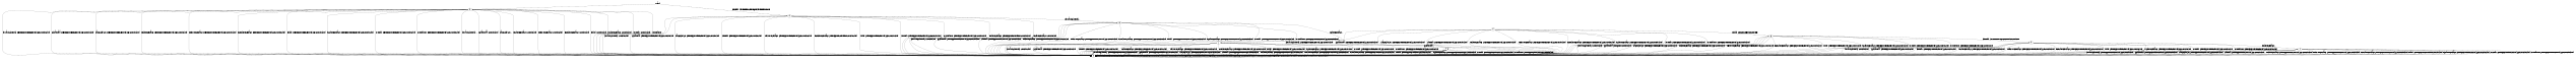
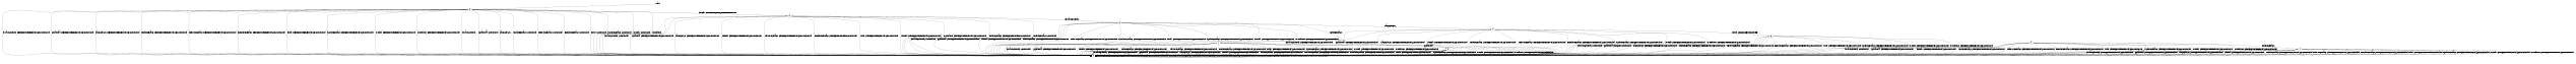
  digraph {
    configurations="1.0.2-TLS10|1.0.2m-TLS10|1.1.0-TLS10|1.1.1-TLS10"
    node [feature="1.0.2-TLS10|1.0.2m-TLS10|1.1.0-TLS10|1.1.1-TLS10"]
    edge [feature="1.0.2-TLS10|1.0.2m-TLS10|1.1.0-TLS10|1.1.1-TLS10"]
    n1 [feature=True label=__start9 shape=none]
    b [feature=True]
    c
    d
    e
    j [feature="1.0.2-TLS10"]
    f
    k [feature="1.0.2-TLS10"]
    g
    h
    i
    n1 -> b [feature=""]
    b -> c [feature="1.1.0-TLS10|1.1.1-TLS10" label="AlertWarningCloseNotify / ALERT_FATAL_UNEXPECTED_MESSAGE|ConnectionClosed"]
    b -> c [feature="1.1.0-TLS10|1.1.1-TLS10" label="ApplicationData / ALERT_FATAL_UNEXPECTED_MESSAGE|ConnectionClosed"]
    b -> c [feature="1.1.0-TLS10|1.1.1-TLS10" label="ChangeCipherSpec / ALERT_FATAL_UNEXPECTED_MESSAGE|ConnectionClosed"]
    b -> c [feature="1.1.0-TLS10|1.1.1-TLS10" label="DHClientKeyExchange / ALERT_FATAL_UNEXPECTED_MESSAGE|ConnectionClosed"]
    b -> c [feature="1.1.0-TLS10|1.1.1-TLS10" label="DHEServerKeyExchange / ALERT_FATAL_UNEXPECTED_MESSAGE|ConnectionClosed"]
    b -> c [feature="1.1.0-TLS10|1.1.1-TLS10" label="ECDHClientKeyExchange / ALERT_FATAL_UNEXPECTED_MESSAGE|ConnectionClosed"]
    b -> c [feature="1.1.0-TLS10|1.1.1-TLS10" label="Finished / ALERT_FATAL_UNEXPECTED_MESSAGE|ConnectionClosed"]
    b -> c [feature="1.1.0-TLS10|1.1.1-TLS10" label="RSAClientKeyExchange / ALERT_FATAL_UNEXPECTED_MESSAGE|ConnectionClosed"]
    b -> c [feature="1.1.0-TLS10|1.1.1-TLS10" label="ServerHello / ALERT_FATAL_UNEXPECTED_MESSAGE|ConnectionClosed"]
    b -> c [feature="1.1.0-TLS10|1.1.1-TLS10" label="ServerHelloDone / ALERT_FATAL_UNEXPECTED_MESSAGE|ConnectionClosed"]
    b -> c [feature="1.0.2-TLS10|1.0.2m-TLS10" label="AlertWarningCloseNotify / -"]
    b -> c [feature="1.0.2-TLS10|1.0.2m-TLS10" label="ApplicationData / ConnectionClosed"]
    b -> c [feature="1.0.2-TLS10|1.0.2m-TLS10" label="ChangeCipherSpec / -"]
    b -> c [feature="1.0.2-TLS10|1.0.2m-TLS10" label="DHClientKeyExchange / ConnectionClosed"]
    b -> c [feature="1.0.2-TLS10|1.0.2m-TLS10" label="DHEServerKeyExchange / ConnectionClosed"]
    b -> c [feature="1.0.2-TLS10|1.0.2m-TLS10" label="ECDHClientKeyExchange / ConnectionClosed"]
    b -> c [feature="1.0.2-TLS10|1.0.2m-TLS10" label="Finished / ConnectionClosed"]
    b -> c [feature="1.0.2-TLS10|1.0.2m-TLS10" label="RSAClientKeyExchange / ConnectionClosed"]
    b -> c [feature="1.0.2-TLS10|1.0.2m-TLS10" label="ServerHello / ConnectionClosed"]
    b -> c [feature="1.0.2-TLS10|1.0.2m-TLS10" label="ServerHelloDone / -"]
-   n1 -> d [label="ClientHello / SERVER_HELLO|CERTIFICATE|SERVER_HELLO_DONE"]
+   b -> d [label="ClientHello / SERVER_HELLO|CERTIFICATE|SERVER_HELLO_DONE"]
    c -> c [label="AlertWarningCloseNotify / ConnectionClosed"]
    c -> c [label="ApplicationData / ConnectionClosed"]
    c -> c [label="ChangeCipherSpec / ConnectionClosed"]
    c -> c [label="ClientHello / ConnectionClosed"]
    c -> c [label="DHClientKeyExchange / ConnectionClosed"]
    c -> c [label="DHEServerKeyExchange / ConnectionClosed"]
    c -> c [label="ECDHClientKeyExchange / ConnectionClosed"]
    c -> c [label="Finished / ConnectionClosed"]
    c -> c [label="RSAClientKeyExchange / ConnectionClosed"]
    c -> c [label="ServerHello / ConnectionClosed"]
    c -> c [label="ServerHelloDone / ConnectionClosed"]
    d -> c [label="AlertWarningCloseNotify / ConnectionClosed"]
    d -> c [label="ApplicationData / ALERT_FATAL_UNEXPECTED_MESSAGE|ConnectionClosed"]
    d -> c [label="ChangeCipherSpec / ALERT_FATAL_UNEXPECTED_MESSAGE|ConnectionClosed"]
    d -> c [label="ClientHello / ALERT_FATAL_UNEXPECTED_MESSAGE|ConnectionClosed"]
    d -> c [label="DHEServerKeyExchange / ALERT_FATAL_UNEXPECTED_MESSAGE|ConnectionClosed"]
    d -> c [label="ECDHClientKeyExchange / ALERT_FATAL_DECODE_ERROR|ConnectionClosed"]
    d -> c [label="Finished / ALERT_FATAL_UNEXPECTED_MESSAGE|ConnectionClosed"]
    d -> c [label="ServerHello / ALERT_FATAL_UNEXPECTED_MESSAGE|ConnectionClosed"]
    d -> c [label="ServerHelloDone / ALERT_FATAL_UNEXPECTED_MESSAGE|ConnectionClosed"]
    d -> c [feature="1.1.1-TLS10" label="DHClientKeyExchange / ALERT_FATAL_DECRYPT_ERROR|ConnectionClosed"]
    d -> c [feature="1.0.2m-TLS10|1.1.0-TLS10" label="DHClientKeyExchange / ConnectionClosed"]
    d -> e [label="AlertWarningCloseNotify / -"]
    e -> c [label="AlertWarningCloseNotify / ConnectionClosed"]
    e -> c [label="ApplicationData / ALERT_FATAL_UNEXPECTED_MESSAGE|ConnectionClosed"]
    e -> c [label="ClientHello / ALERT_FATAL_UNEXPECTED_MESSAGE|ConnectionClosed"]
    e -> c [label="DHClientKeyExchange / ALERT_FATAL_UNEXPECTED_MESSAGE|ConnectionClosed"]
    e -> c [label="DHEServerKeyExchange / ALERT_FATAL_UNEXPECTED_MESSAGE|ConnectionClosed"]
    e -> c [label="ECDHClientKeyExchange / ALERT_FATAL_UNEXPECTED_MESSAGE|ConnectionClosed"]
    e -> c [label="Finished / ALERT_FATAL_UNEXPECTED_MESSAGE|ConnectionClosed"]
    e -> c [label="RSAClientKeyExchange / ALERT_FATAL_UNEXPECTED_MESSAGE|ConnectionClosed"]
    e -> c [label="ServerHello / ALERT_FATAL_UNEXPECTED_MESSAGE|ConnectionClosed"]
    e -> c [label="ServerHelloDone / ALERT_FATAL_UNEXPECTED_MESSAGE|ConnectionClosed"]
    e -> j [feature="1.0.2-TLS10" label="DHClientKeyExchange / -"]
+   e -> f [label="ChangeCipherSpec / -"]
    j -> c [feature="1.0.2-TLS10" label="AlertWarningCloseNotify / ConnectionClosed"]
    j -> c [feature="1.0.2-TLS10" label="ApplicationData / ALERT_FATAL_UNEXPECTED_MESSAGE|ConnectionClosed"]
    j -> c [feature="1.0.2-TLS10" label="ClientHello / ALERT_FATAL_UNEXPECTED_MESSAGE|ConnectionClosed"]
    j -> c [feature="1.0.2-TLS10" label="DHClientKeyExchange / ALERT_FATAL_UNEXPECTED_MESSAGE|ConnectionClosed"]
    j -> c [feature="1.0.2-TLS10" label="DHEServerKeyExchange / ALERT_FATAL_UNEXPECTED_MESSAGE|ConnectionClosed"]
    j -> c [feature="1.0.2-TLS10" label="ECDHClientKeyExchange / ALERT_FATAL_UNEXPECTED_MESSAGE|ConnectionClosed"]
    j -> c [feature="1.0.2-TLS10" label="Finished / ALERT_FATAL_UNEXPECTED_MESSAGE|ConnectionClosed"]
    j -> c [feature="1.0.2-TLS10" label="RSAClientKeyExchange / ALERT_FATAL_UNEXPECTED_MESSAGE|ConnectionClosed"]
    j -> c [feature="1.0.2-TLS10" label="ServerHello / ALERT_FATAL_UNEXPECTED_MESSAGE|ConnectionClosed"]
    j -> c [feature="1.0.2-TLS10" label="ServerHelloDone / ALERT_FATAL_UNEXPECTED_MESSAGE|ConnectionClosed"]
    j -> k [feature="1.0.2-TLS10" label="ApplicationData / -"]
    f -> c [label="AlertWarningCloseNotify / ALERT_FATAL_UNEXPECTED_MESSAGE|ConnectionClosed"]
    f -> c [label="ApplicationData / ALERT_FATAL_UNEXPECTED_MESSAGE|ConnectionClosed"]
    f -> c [label="ChangeCipherSpec / ALERT_FATAL_UNEXPECTED_MESSAGE|ConnectionClosed"]
    f -> c [label="ClientHello / ALERT_FATAL_UNEXPECTED_MESSAGE|ConnectionClosed"]
    f -> c [label="DHClientKeyExchange / ALERT_FATAL_UNEXPECTED_MESSAGE|ConnectionClosed"]
    f -> c [label="DHEServerKeyExchange / ALERT_FATAL_UNEXPECTED_MESSAGE|ConnectionClosed"]
    f -> c [label="ECDHClientKeyExchange / ALERT_FATAL_UNEXPECTED_MESSAGE|ConnectionClosed"]
    f -> c [label="RSAClientKeyExchange / ALERT_FATAL_UNEXPECTED_MESSAGE|ConnectionClosed"]
    f -> c [label="ServerHello / ALERT_FATAL_UNEXPECTED_MESSAGE|ConnectionClosed"]
    f -> c [label="ServerHelloDone / ALERT_FATAL_UNEXPECTED_MESSAGE|ConnectionClosed"]
    f -> g [label="Finished / CHANGE_CIPHER_SPEC|FINISHED"]
    k -> c [feature="1.0.2-TLS10" label="AlertWarningCloseNotify / ALERT_FATAL_BAD_RECORD_MAC|ConnectionClosed"]
    k -> c [feature="1.0.2-TLS10" label="ApplicationData / ALERT_FATAL_BAD_RECORD_MAC|ConnectionClosed"]
    k -> c [feature="1.0.2-TLS10" label="ChangeCipherSpec / ALERT_FATAL_BAD_RECORD_MAC|ConnectionClosed"]
    k -> c [feature="1.0.2-TLS10" label="ClientHello / ALERT_FATAL_BAD_RECORD_MAC|ConnectionClosed"]
    k -> c [feature="1.0.2-TLS10" label="DHClientKeyExchange / ALERT_FATAL_BAD_RECORD_MAC|ConnectionClosed"]
    k -> c [feature="1.0.2-TLS10" label="DHEServerKeyExchange / ALERT_FATAL_BAD_RECORD_MAC|ConnectionClosed"]
    k -> c [feature="1.0.2-TLS10" label="ECDHClientKeyExchange / ALERT_FATAL_BAD_RECORD_MAC|ConnectionClosed"]
    k -> c [feature="1.0.2-TLS10" label="Finished / ALERT_FATAL_BAD_RECORD_MAC|ConnectionClosed"]
    k -> c [feature="1.0.2-TLS10" label="RSAClientKeyExchange / ALERT_FATAL_BAD_RECORD_MAC|ConnectionClosed"]
    k -> c [feature="1.0.2-TLS10" label="ServerHello / ALERT_FATAL_BAD_RECORD_MAC|ConnectionClosed"]
    k -> c [feature="1.0.2-TLS10" label="ServerHelloDone / ALERT_FATAL_BAD_RECORD_MAC|ConnectionClosed"]
    g -> c [label="AlertWarningCloseNotify / ConnectionClosed"]
    g -> c [label="ApplicationData / APPLICATION|ConnectionClosed"]
    g -> c [label="ChangeCipherSpec / ALERT_FATAL_UNEXPECTED_MESSAGE|ConnectionClosed"]
    g -> c [label="DHClientKeyExchange / ALERT_FATAL_UNEXPECTED_MESSAGE|ConnectionClosed"]
    g -> c [label="DHEServerKeyExchange / ALERT_FATAL_UNEXPECTED_MESSAGE|ConnectionClosed"]
    g -> c [label="ECDHClientKeyExchange / ALERT_FATAL_UNEXPECTED_MESSAGE|ConnectionClosed"]
    g -> c [label="Finished / ALERT_FATAL_UNEXPECTED_MESSAGE|ConnectionClosed"]
    g -> c [label="RSAClientKeyExchange / ALERT_FATAL_UNEXPECTED_MESSAGE|ConnectionClosed"]
    g -> c [label="ServerHello / ALERT_FATAL_UNEXPECTED_MESSAGE|ConnectionClosed"]
    g -> c [label="ServerHelloDone / ALERT_FATAL_UNEXPECTED_MESSAGE|ConnectionClosed"]
-   g -> h [label="ClientHello / SERVER_HELLO|CHANGE_CIPHER_SPEC|FINISHED"]
    h -> c [label="AlertWarningCloseNotify / ConnectionClosed"]
    h -> c [label="ApplicationData / ALERT_FATAL_UNEXPECTED_MESSAGE|ConnectionClosed"]
    h -> c [label="ClientHello / ALERT_FATAL_UNEXPECTED_MESSAGE|ConnectionClosed"]
    h -> c [label="DHClientKeyExchange / ALERT_FATAL_UNEXPECTED_MESSAGE|ConnectionClosed"]
    h -> c [label="DHEServerKeyExchange / ALERT_FATAL_UNEXPECTED_MESSAGE|ConnectionClosed"]
    h -> c [label="ECDHClientKeyExchange / ALERT_FATAL_UNEXPECTED_MESSAGE|ConnectionClosed"]
    h -> c [label="Finished / ALERT_FATAL_UNEXPECTED_MESSAGE|ConnectionClosed"]
    h -> c [label="RSAClientKeyExchange / ALERT_FATAL_UNEXPECTED_MESSAGE|ConnectionClosed"]
    h -> c [label="ServerHello / ALERT_FATAL_UNEXPECTED_MESSAGE|ConnectionClosed"]
    h -> c [label="ServerHelloDone / ALERT_FATAL_UNEXPECTED_MESSAGE|ConnectionClosed"]
    h -> i [label="DHClientKeyExchange / -"]
    i -> c [label="AlertWarningCloseNotify / ALERT_FATAL_UNEXPECTED_MESSAGE|ConnectionClosed"]
    i -> c [label="ApplicationData / ALERT_FATAL_UNEXPECTED_MESSAGE|ConnectionClosed"]
    i -> c [label="ChangeCipherSpec / ALERT_FATAL_UNEXPECTED_MESSAGE|ConnectionClosed"]
    i -> c [label="ClientHello / ALERT_FATAL_UNEXPECTED_MESSAGE|ConnectionClosed"]
    i -> c [label="DHClientKeyExchange / ALERT_FATAL_UNEXPECTED_MESSAGE|ConnectionClosed"]
    i -> c [label="DHEServerKeyExchange / ALERT_FATAL_UNEXPECTED_MESSAGE|ConnectionClosed"]
    i -> c [label="ECDHClientKeyExchange / ALERT_FATAL_UNEXPECTED_MESSAGE|ConnectionClosed"]
    i -> c [label="Finished / ALERT_FATAL_DECRYPT_ERROR|ConnectionClosed"]
    i -> c [label="RSAClientKeyExchange / ALERT_FATAL_UNEXPECTED_MESSAGE|ConnectionClosed"]
    i -> c [label="ServerHello / ALERT_FATAL_UNEXPECTED_MESSAGE|ConnectionClosed"]
    i -> c [label="ServerHelloDone / ALERT_FATAL_UNEXPECTED_MESSAGE|ConnectionClosed"]
  }
